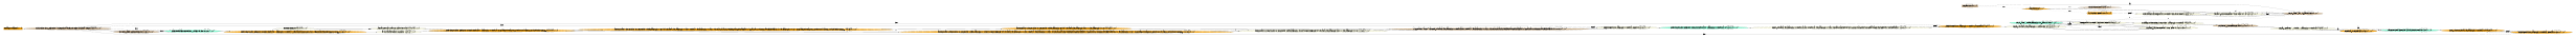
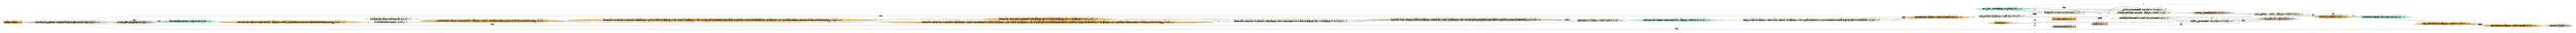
  digraph {
    rankdir=LR
    node [fillcolor=lightyellow shape=ellipse style=filled]
    edge [style=bold]
    n1 [fillcolor=orange label="Map<String,Object> expected@@@2@@@['0', '0', '1']" shape=box]
    n2 [label="TestDistribPackageStore.assertResponseValues(10,new Fetcher(url,jettySolrRunner),expected)@@@6@@@['0', '0', '1']"]
    n3 [label="String baseUrl = jettySolrRunner.getBaseUrl().toString().replace(\"/solr\",\"/api\")@@@4@@@['0', '0', '1']"]
    n4 [fillcolor=orange label="checkAllNodesForFile(cluster,\"/package/mypkg/v1.0/runtimelibs.jar\",expected,false)@@@51@@@['1', '1', '0']"]
+   n5 [fillcolor=tan label="{cluster.shutdown()}@@@53@@@['1', '1', '0']"]
    n6 [fillcolor=tan label="String url = baseUrl + path + \"?wt=javabin\"@@@5@@@['0', '0', '1']"]
    n7 [label="expected = Utils.makeMap(\":files:/package/mypkg/v1.0\",(Predicate<Object>)null)@@@24@@@['1', '1', '0']"]
    n8 [label="assertResponseValues(10,new Fetcher(url,jettySolrRunner),expected)@@@41@@@['1', '1', '0']"]
    n9 [label="String baseUrl = jettySolrRunner.getBaseUrl().toString().replace(\"/solr\",\"/api\")@@@39@@@['1', '1', '0']"]
    n10 [label="DistribPackageStore.deleteZKFileEntry(cluster.getZkClient(),\"/package/mypkg/v1.0/runtimelibs.jar\")@@@43@@@['1', '1', '0']"]
    n11 [fillcolor=aquamarine label="String url = baseUrl + \"/node/files/package/mypkg/v1.0?wt=javabin\"@@@40@@@['1', '1', '0']"]
-   n12 [fillcolor=tan label="MiniSolrCloudCluster cluster@@@2@@@['0', '0', '1']" shape=diamond]
+   n12 [fillcolor=tan label="MiniSolrCloudCluster cluster@@@2@@@['0', '0', '1']" shape=box]
    n13 [fillcolor=tan label="@SuppressWarnings({\"rawtypes\"}) Map expected = Utils.makeMap(\":files:/package/mypkg/v1.0/runtimelibs.jar:name\",\"runtimelibs.jar\",\":files:/package/mypkg/v1.0(0(:sha512\",\"d01b51de67ae1680a84a813983b1de3b592fc32f1a22b662fc9057da5953abd1b72476388ba342cad21671cd0b805503c78ab9075ff2f3951fdf75fa16981420\")@@@17@@@['1', '1', '0']"]
    n14 [label="checkAllNodesForFile(cluster,\"/package/mypkg/v1.0/runtimelibs.jar\",expected,true)@@@20@@@['1', '1', '0']"]
    n15 [fillcolor=aquamarine label="postFile(cluster.getSolrClient(),getFileContent(\"runtimecode/runtimelibs_v2.jar.bin\"),\"/package/mypkg/v1.0/runtimelibs_v2.jar\",null)@@@21@@@['1', '1', '0']"]
    n16 [label="expected = Utils.makeMap(\":files:/package/mypkg/v1.0/runtimelibs_v2.jar:name\",\"runtimelibs_v2.jar\",\":files:/package/mypkg/v1.0(0(:sha512\",\"bc5ce45ad281b6a08fb7e529b1eb475040076834816570902acb6ebdd809410e31006efdeaa7f78a6c35574f3504963f5f7e4d92247d0eb4db3fc9abdda5d417\")@@@22@@@['1', '1', '0']"]
    n17 [fillcolor=orange label="checkAllNodesForFile(cluster,\"/package/mypkg/v1.0/runtimelibs_v2.jar\",expected,false)@@@23@@@['1', '1', '0']"]
    n18 [fillcolor=orange label="assertResponseValues(10,cluster.getSolrClient(),new V2Request.Builder(\"/node/files/package/mypkg/v1.0\").GET().build(),Utils.makeMap(\":files:/package/mypkg/v1.0(0(:name\",\"runtimelibs.jar\",\":files:/package/mypkg/v1.0(0(:sha512\",\"d01b51de67ae1680a84a813983b1de3b592fc32f1a22b662fc9057da5953abd1b72476388ba342cad21671cd0b805503c78ab9075ff2f3951fdf75fa16981420\",\":files:/package/mypkg/v1.0(0(:sig(0(\",\"L3q/qIGs4NaF6JiO0ZkMUFa88j0OmYc+I6O7BOdNuMct/xoZ4h73aZHZGc0+nmI1f/U3bOlMPINlSOM6LK3JpQ==\"))@@@15@@@['1', '0', '0']"]
    n19 [fillcolor=orange label="assertResponseValues(10,cluster.getSolrClient(),new V2Request.Builder(\"/node/files/package/mypkg/v1.0\").withMethod(SolrRequest.METHOD.GET).build(),Utils.makeMap(\":files:/package/mypkg/v1.0(0(:name\",\"runtimelibs.jar\",\":files:/package/mypkg/v1.0(0(:sha512\",\"d01b51de67ae1680a84a813983b1de3b592fc32f1a22b662fc9057da5953abd1b72476388ba342cad21671cd0b805503c78ab9075ff2f3951fdf75fa16981420\",\":files:/package/mypkg/v1.0(0(:sig(0(\",\"L3q/qIGs4NaF6JiO0ZkMUFa88j0OmYc+I6O7BOdNuMct/xoZ4h73aZHZGc0+nmI1f/U3bOlMPINlSOM6LK3JpQ==\"))@@@15@@@['0', '1', '0']"]
    n20 [fillcolor=orange label="assertResponseValues(10,cluster.getSolrClient(),new V2Request.Builder(\"/node/files/package/mypkg\").GET().build(),Utils.makeMap(\":files:/package/mypkg(0(:name\",\"v1.0\",\":files:/package/mypkg(0(:dir\",\"true\"))@@@16@@@['1', '0', '0']"]
    n21 [label="assertResponseValues(10,cluster.getSolrClient(),new V2Request.Builder(\"/node/files/package/mypkg\").withMethod(SolrRequest.METHOD.GET).build(),Utils.makeMap(\":files:/package/mypkg(0(:name\",\"v1.0\",\":files:/package/mypkg(0(:dir\",\"true\"))@@@16@@@['0', '1', '0']"]
    n22 [fillcolor=orange label="postFile(cluster.getSolrClient(),getFileContent(\"runtimecode/runtimelibs.jar.bin\"),\"/package/mypkg/v1.0/runtimelibs.jar\",\"j+Rflxi64tXdqosIhbusqi6GTwZq8znunC/dzwcWW0/dHlFGKDurOaE1Nz9FSPJuXbHkVLj638yZ0Lp1ssnoYA==\")@@@8@@@['1', '1', '0']"]
    n23 [label="fail(\"should have failed because of wrong signature \")@@@9@@@['1', '1', '0']"]
    n24 [fillcolor=orange label="postFile(cluster.getSolrClient(),getFileContent(\"runtimecode/runtimelibs.jar.bin\"),\"/package/mypkg/v1.0/runtimelibs.jar\",\"L3q/qIGs4NaF6JiO0ZkMUFa88j0OmYc+I6O7BOdNuMct/xoZ4h73aZHZGc0+nmI1f/U3bOlMPINlSOM6LK3JpQ==\")@@@14@@@['1', '1', '0']"]
    n25 [fillcolor=tan label="JettySolrRunner j = cluster.getRandomJetty(random())@@@44@@@['1', '1', '0']"]
    n26 [label="String path = j.getBaseURLV2() + \"/cluster/files\" + \"/package/mypkg/v1.0/runtimelibs.jar\"@@@45@@@['1', '1', '0']"]
    n27 [label="assertThat(e.getMessage(),containsString(\"Signature does not match\"))@@@12@@@['1', '1', '0']"]
    n28 [fillcolor=tan label="MiniSolrCloudCluster cluster = configureCluster(4).withJettyConfig(null).addConfig(\"conf\",configset(\"cloud-minimal\")).configure()@@@3@@@['1', '1', '0']"]
    n29 [fillcolor=aquamarine label="uploadKey(derFile,PackageStoreAPI.KEYS_DIR + \"/pub_key512.der\",cluster)@@@6@@@['1', '1', '0']"]
    n30 [fillcolor=tan label="byte(( derFile = readFile(\"cryptokeys/pub_key512.der\")@@@5@@@['1', '1', '0']"]
    n31 [fillcolor=orange label="expected = Collections.singletonMap(\":files:/package/mypkg/v1.0/runtimelibs.jar\",null)@@@50@@@['1', '1', '0']"]
    n32 [fillcolor=orange label="testPackageStoreManagement['0', '1', '0']" shape=box]
    n33 [fillcolor=orange label="waitForAllNodesToSync['0', '0', '1']" shape=diamond]
    n34 [fillcolor=tan label="String path@@@2@@@['0', '0', '1']" shape=box]
    n35 [fillcolor=orange label="HttpDelete del = new HttpDelete(path)@@@46@@@['1', '1', '0']"]
    n36 [fillcolor=aquamarine label="Utils.executeHttpMethod(cl.getHttpClient(),path,Utils.JSONCONSUMER,del)@@@48@@@['1', '1', '0']"]
-   n37 [label="RemoteExecutionException e@@@11@@@['1', '1', '0']" shape=diamond]
    n1 -> n2 [label=expected style=solid]
    n2 -> n3
    n3 -> n6
    n3 -> n6 [label=baseUrl style=solid]
+   n4 -> n5
    n6 -> n2
    n6 -> n2 [label=url style=solid]
    n7 -> n8 [label=expected style=solid]
    n7 -> n9
    n8 -> n2 [label=0 style=dashed]
    n8 -> n9
    n8 -> n10
    n9 -> n11 [label=baseUrl style=solid]
    n9 -> n11
    n10 -> n25
    n11 -> n6 [label=0 style=dashed]
    n11 -> n8
    n11 -> n8 [label=url style=solid]
    n13 -> n14
    n13 -> n14 [label=expected style=solid]
    n14 -> n15
    n15 -> n16
    n16 -> n17
    n16 -> n17 [label=expected style=solid]
    n17 -> n7
    n18 -> n19 [label=0 style=dashed]
    n18 -> n20
    n19 -> n21
    n20 -> n13
    n20 -> n21 [label=0 style=dashed]
    n21 -> n13
    n22 -> n23
    n23 -> n24
    n24 -> n18
    n24 -> n19
    n25 -> n26
    n26 -> n35 [label=path style=solid]
    n26 -> n35
    n26 -> n36 [label=path style=solid]
    n27 -> n24
    n28 -> n4 [label=cluster style=solid]
    n28 -> n14 [label=cluster style=solid]
    n28 -> n17 [label=cluster style=solid]
    n28 -> n29 [label=cluster style=solid]
    n28 -> n30
    n29 -> n22
    n30 -> n29 [label=derFile style=solid]
    n30 -> n29
    n31 -> n4 [label=expected style=solid]
    n31 -> n4
    n32 -> n28
    n33 -> n1 [label=true style=dotted]
    n33 -> n3
    n33 -> n12 [label=true style=dotted]
-   n34 -> n33 [label=true style=dotted]
+   n33 -> n34 [label=true style=dotted]
    n34 -> n6 [label=path style=solid]
    n35 -> n36
    n35 -> n36 [label=del style=solid]
    n36 -> n31
-   n37 -> n27 [label=true style=dotted]
-   n37 -> n27
  }
